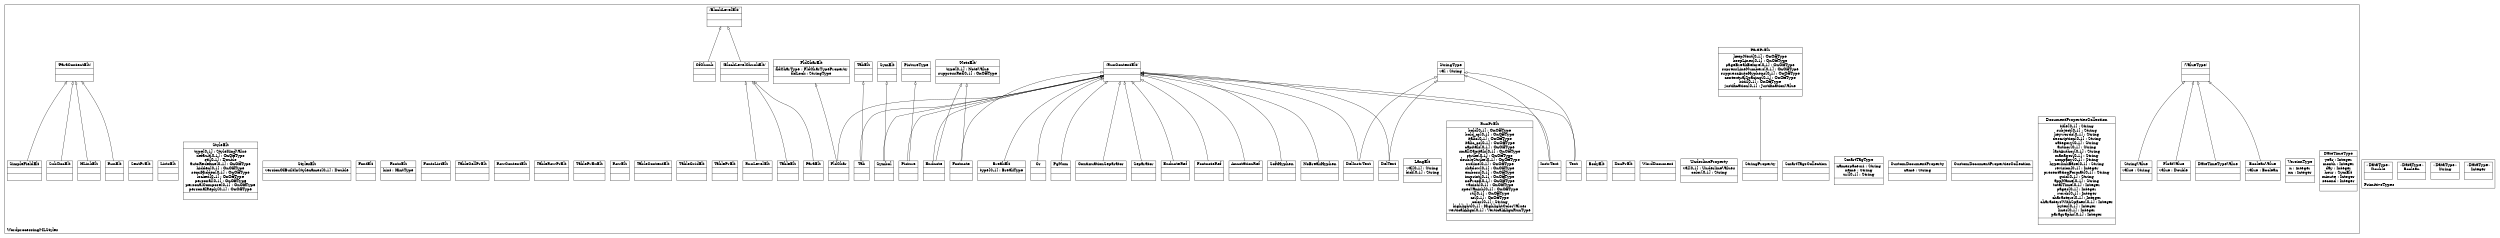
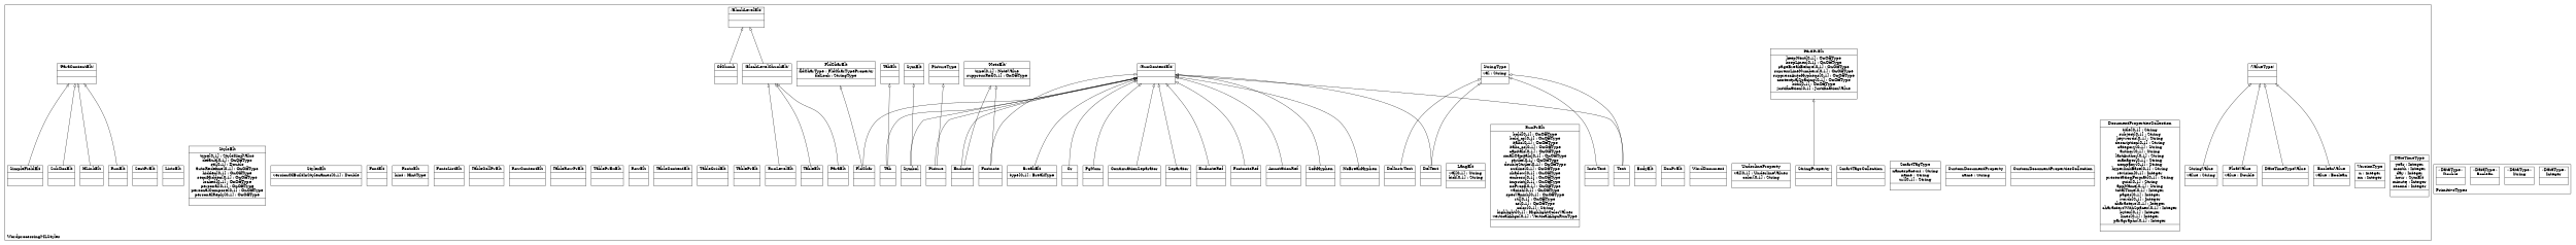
  digraph {
    compound=true
    labeljust=l
    labelloc=t
    nodeSep=0.75
    rankdir=BT
    node [shape=record]
    edge [arrowhead=onormal constraint=true group=RunContentElt minlen=2]
    n1 [label="{DateTimeType|year : Integer\nmonth : Integer\nday : Integer\nhour : SymElt\nminute : Integer\nsecond : Integer| }"]
    n2 [label="{VersionType|n : Integer\nnn : Integer| }"]
    n3 [label="{/ValueType/| | }"]
    n4 [label="{StringValue|value : String| }"]
    n5 [label="{FloatValue|value : Double| }"]
    n6 [label="{DateTimeTypeValue| | }"]
    n7 [label="{BooleanValue|value : Boolean| }"]
    n8 [label="{DocumentPropertiesCollection|title[0-1] : String\nsubject[0-1] : String\nkeywords[0-1] : String\ndescription[0-1] : String\ncategory[0-1] : String\nauthor[0-1] : String\nlastAuthor[0-1] : String\nmanager[0-1] : String\ncompany[0-1] : String\nhyperlinkBase[0-1] : String\nrevision[0-1] : Integer\npresentationFormat[0-1] : String\nguid[0-1] : String\nappName[0-1] : String\ntotalTime[0-1] : Integer\npages[0-1] : Integer\nwords[0-1] : Integer\ncharacters[0-1] : Integer\ncharactersWithSpaces[0-1] : Integer\nbytes[0-1] : Integer\nlines[0-1] : Integer\nparagraphs[0-1] : Integer| }"]
    n9 [label="{CustomDocumentPropertiesCollection| | }"]
    n10 [label="{CustomDocumentProperty|name : String| }"]
    n11 [label="{SmartTagType|namespaceuri : String\nname : String\nurl[0-1] : String| }"]
    n12 [label="{SmartTagsCollection| | }"]
    n13 [label="{StringProperty| | }"]
    n14 [label="{StringType|val : String| }"]
    n15 [label="{UnderlineProperty|val[0-1] : UnderlineValues\ncolor[0-1] : String| }"]
    n16 [label="{WordDocument| | }"]
    n17 [label="{DocPrElt| | }"]
    n18 [label="{BodyElt| | }"]
    n19 [label="{/BlockLevelElt/| | }"]
    n20 [label="{/BlockLevelChunkElt/| | }"]
    n21 [label="{ParaElt| | }"]
    n22 [label="{ParaPrElt|keepNext[0-1] : OnOffType\nkeepLines[0-1] : OnOffType\npageBreakBefore[0-1] : OnOffType\nsupressLineNumbers[0-1] : OnOffType\nsuppressAutoHyphens[0-1] : OnOffType\ncontextualSpacing[0-1] : OnOffType\nbidi[0-1] : OnOffType\njustification[0-1] : JustificationValue| }"]
    n23 [label="{/ParaContentElt/| | }"]
    n24 [label="{RunElt| | }"]
    n25 [label="{RunPrElt|bold[0-1] : OnOffType\nbold_cs[0-1] : OnOffType\nitalic[0-1] : OnOffType\nitalic_cs[0-1] : OnOffType\ncapitals[0-1] : OnOffType\nsmallCapitals[0-1] : OnOffType\nstrike[0-1] : OnOffType\ndoubleStrike[0-1] : OnOffType\noutline[0-1] : OnOffType\nshadow[0-1] : OnOffType\nemboss[0-1] : OnOffType\nimprint[0-1] : OnOffType\nnoProof[0-1] : OnOffType\nvanish[0-1] : OnOffType\nspecVanish[0-1] : OnOffType\nrtl[0-1] : OnOffType\ncs[0-1] : OnOffType\ncolor[0-1] : String\nhighlight[0-1] : HighlightColorValues\nverticalAlign[0-1] : VerticalAlignRunType| }"]
    n26 [label="{LangElt|val[0-1] : String\nbidi[0-1] : String| }"]
    n27 [label="{/RunContentElt/| | }"]
    n28 [label="{BreakElt|type[0-1] : BreakType| }"]
    n29 [label="{Text| | }"]
    n30 [label="{DelText| | }"]
    n31 [label="{InstrText| | }"]
    n32 [label="{DelInstrText| | }"]
    n33 [label="{NoBreakHyphen| | }"]
    n34 [label="{SoftHyphen| | }"]
    n35 [label="{AnnotationRef| | }"]
    n36 [label="{FootnoteRef| | }"]
    n37 [label="{EndnoteRef| | }"]
    n38 [label="{Separator| | }"]
    n39 [label="{ContinuationSeparator| | }"]
    n40 [label="{PgNum| | }"]
    n41 [label="{Cr| | }"]
    n42 [label="{Footnote| | }"]
    n43 [label="{/NoteElt/|type[0-1] : NoteValue\nsuppressRef[0-1] : OnOffType| }"]
    n44 [label="{Endnote| | }"]
    n45 [label="{Picture| | }"]
    n46 [label="{PictureType| | }"]
    n47 [label="{Symbol| | }"]
    n48 [label="{SymElt| | }"]
    n49 [label="{Tab| | }"]
    n50 [label="{TabElt| | }"]
    n51 [label="{FldChar| | }"]
    n52 [label="{FldCharElt|fldCharType : FldCharTypeProperty\nfldLock : StringType| }"]
    n53 [label="{TableElt| | }"]
    n54 [label="{TablePrElt| | }"]
    n55 [label="{TableGridElt| | }"]
    n56 [label="{TableContentElt| | }"]
    n57 [label="{RowElt| | }"]
    n58 [label="{TablePrExElt| | }"]
    n59 [label="{TableRowPrElt| | }"]
    n60 [label="{RowContentElt| | }"]
    n61 [label="{TableCellPrElt| | }"]
    n62 [label="{FontsListElt| | }"]
    n63 [label="{FontsElt|hint : HintType| }"]
    n64 [label="{FontElt| | }"]
    n65 [label="{StylesElt|versionOfBuiltInStylenames[0-1] : Double| }"]
    n66 [label="{StyleElt|type[0-1] : StyleKindValue\ndefault[0-1] : OnOffType\nsti[0-1] : Double\nautoRedefine[0-1] : OnOffType\nhidden[0-1] : OnOffType\nsemiHidden[0-1] : OnOffType\nlocked[0-1] : OnOffType\npersonal[0-1] : OnOffType\npersonalCompose[0-1] : OnOffType\npersonalReply[0-1] : OnOffType| }"]
    n67 [label="{ListsElt| | }"]
    n68 [label="{SectPrElt| | }"]
    n69 [label="{RunLevelElt| | }"]
    n70 [label="{CfChunk| | }"]
    n71 [label="{SimpleFieldElt| | }"]
    n72 [label="{HLinkElt| | }"]
    n73 [label="{SubDocElt| | }"]
    n74 [label="{&#171;DataType&#187;\nInteger|}"]
    n75 [label="{&#171;DataType&#187;\nString|}"]
    n76 [label="{&#171;DataType&#187;\nBoolean|}"]
    n77 [label="{&#171;DataType&#187;\nDouble|}"]
    subgraph cluster_1 {
      color=black
      label=WordprocessingMLStyles
      n1
      n2
      n3
      n4
      n5
      n6
      n7
      n8
      n9
      n10
      n11
      n12
      n13
      n14
      n15
      n16
      n17
      n18
      n19
      n20
      n21
      n22
      n23
      n24
      n25
      n26
      n27
      n28
      n29
      n30
      n31
      n32
      n33
      n34
      n35
      n36
      n37
      n38
      n39
      n40
      n41
      n42
      n43
      n44
      n45
      n46
      n47
      n48
      n49
      n50
      n51
      n52
      n53
      n54
      n55
      n56
      n57
      n58
      n59
      n60
      n61
      n62
      n63
      n64
      n65
      n66
      n67
      n68
      n69
      n70
      n71
      n72
      n73
    }
    subgraph cluster_2 {
      color=black
      label=PrimitiveTypes
      n74
      n75
      n76
      n77
    }
    n4 -> n3 [group=ValueType]
    n5 -> n3 [group=ValueType]
    n6 -> n3 [group=ValueType]
    n7 -> n3 [group=ValueType]
    n13 -> n22 [group=StringType]
    n20 -> n19 [group=BlockLevelElt]
    n21 -> n20 [group=BlockLevelChunkElt]
    n24 -> n23 [group=ParaContentElt]
    n28 -> n27
    n29 -> n14 [group=StringType]
    n29 -> n27
    n30 -> n14 [group=StringType]
    n30 -> n27
    n31 -> n14 [group=StringType]
-   n31 -> n27
    n32 -> n14 [group=StringType]
-   n32 -> n27
    n33 -> n27
    n34 -> n27
    n35 -> n27
    n36 -> n27
    n37 -> n27
    n38 -> n27
    n39 -> n27
    n40 -> n27
    n41 -> n27
    n42 -> n27
    n42 -> n43 [group=NoteElt]
    n44 -> n27
    n44 -> n43 [group=NoteElt]
    n45 -> n27
    n45 -> n46 [group=PictureType]
    n47 -> n27
    n47 -> n48 [group=SymElt]
    n49 -> n27
    n49 -> n50 [group=TabElt]
    n51 -> n27
    n51 -> n52 [group=FldCharElt]
    n53 -> n20 [group=BlockLevelChunkElt]
    n69 -> n20 [group=BlockLevelChunkElt]
    n70 -> n19 [group=BlockLevelElt]
    n71 -> n23 [group=ParaContentElt]
    n72 -> n23 [group=ParaContentElt]
    n73 -> n23 [group=ParaContentElt]
  }
